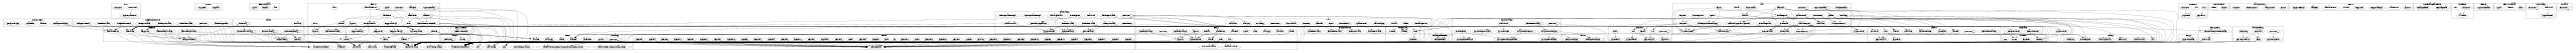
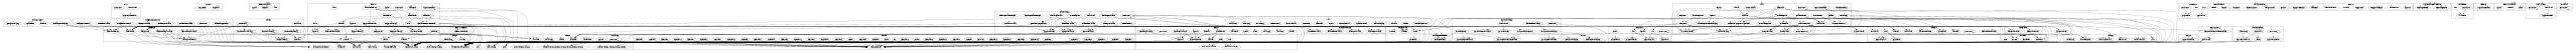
  strict digraph {
    n1 [label=setIsTrusted]
    "2560_requiresTrust"
    n3 [label=constructor]
    n4 [label=_msgData]
    n5 [label=_msgSender]
    n6 [label=name]
    n7 [label=decimals]
    n8 [label=symbol]
    n9 [label=notifyRedeemResult]
    n10 [label=constructor]
    n11 [label=addPendingOperator]
    n12 [label=initDepositStable]
    n13 [label=finishDepositStable]
    n14 [label=finishRedeemStable]
    n15 [label=initRedeemStable]
    n16 [label=notifyDepositResult]
    n17 [label=burn]
    "6032__burn"
    n19 [label=mint]
    "6032__mint"
    n21 [label=constructor]
    n22 [label=deposit]
    n23 [label=redeem]
    n24 [label=_sendLogPayload]
    n25 [label=logBytes27]
    n26 [label=logBytes31]
    n27 [label=logBytes7]
    n28 [label=logBytes12]
    n29 [label=logBytes8]
    n30 [label=logBytes9]
    n31 [label=logBytes4]
    n32 [label=logBytes11]
    n33 [label=logBytes17]
    n34 [label=logBytes30]
    n35 [label=logBytes14]
-   n36 [label=logBytes20]
    n37 [label=logBytes6]
    n38 [label=logBytes25]
    n39 [label=logBytes1]
    n40 [label=logBytes32]
    n41 [label=logBytes22]
    n42 [label=logBytes13]
    n43 [label=logString]
    n44 [label=logBytes]
    n45 [label=logBytes10]
    n46 [label=logBytes23]
    n47 [label=logBytes28]
    n48 [label=logUint]
    n49 [label=logBytes18]
    n50 [label=log]
    n51 [label=logInt]
    n52 [label=logBytes2]
    n53 [label=logBytes29]
    n54 [label=logBool]
    n55 [label=logBytes15]
    n56 [label=logAddress]
    n57 [label=logBytes21]
    n58 [label=logBytes16]
    n59 [label=logBytes3]
    n60 [label=logBytes19]
    n61 [label=logBytes24]
    n62 [label=logBytes5]
    n63 [label=logBytes26]
    n64 [label=sponsor]
    n65 [label=totalSponsored]
    n66 [label=forceUnsponsor]
    n67 [label=unsponsor]
    n68 [label=validPerc]
    n69 [label=percOf]
    n70 [label=percPoints]
    n71 [label=is100Perc]
    n72 [label=approve]
    n73 [label=transferFrom]
    n74 [label=setApprovalForAll]
    n75 [label=getApproved]
    n76 [label=ownerOf]
    n77 [label=safeTransferFrom]
    n78 [label=balanceOf]
    n79 [label=isApprovedForAll]
    n80 [label=toString]
    n81 [label=toHexString]
    n82 [label=exchange_underlying]
    n83 [label=addToken]
    n84 [label=updateRate]
    n85 [label=get_dy_underlying]
    n86 [label=constructor]
    n87 [label=increaseAllowance]
    n88 [label=_approve]
    "545__msgSender"
    n90 [label=allowance]
    n91 [label=_beforeTokenTransfer]
    n92 [label=_afterTokenTransfer]
    n93 [label=_burn]
    n94 [label=totalSupply]
    n95 [label=name]
    n96 [label=symbol]
    n97 [label=balanceOf]
    n98 [label=decreaseAllowance]
    n99 [label=_transfer]
    n100 [label=_mint]
    n101 [label=decimals]
    n102 [label=transfer]
    n103 [label=approve]
    n104 [label=constructor]
    n105 [label=transferFrom]
    n106 [label=setApprovalForAll]
    n107 [label=_setApprovalForAll]
    "1703__msgSender"
    n109 [label=supportsInterface]
    n110 [label=safeTransferFrom]
-   n111 [label=_verifyCallResult]
+   n111 [label=_isApprovedOrOwner]
    n112 [label=_safeTransfer]
    n113 [label=isApprovedForAll]
    n114 [label=constructor]
    n115 [label=_mint]
    n116 [label=_beforeTokenTransfer]
    n117 [label=_exists]
    n118 [label=_checkOnERC721Received]
    n119 [label=symbol]
    n120 [label=tokenURI]
    n121 [label=_baseURI]
    n122 [label=_transfer]
    n123 [label=ownerOf]
    n124 [label=_approve]
    n125 [label=approve]
    n126 [label=balanceOf]
    n127 [label=getApproved]
    n128 [label=_safeMint]
    n129 [label=transferFrom]
    n130 [label=name]
    n131 [label=_burn]
    n132 [label=onERC721Received]
    n133 [label=setExchangeRate]
    n134 [label=exchangeRateOf]
    n135 [label=sponsor]
    n136 [label=_transferAndCheckUnderlying]
    "4018__msgSender"
    n138 [label=forceUnsponsor]
    n139 [label=_unsponsor]
    n140 [label=updateInvested]
    n141 [label=investableAmount]
    "4018_requiresTrust"
    n143 [label=_withdraw]
    n144 [label=totalShares]
    n145 [label=_withdrawDeposit]
    n146 [label=totalUnderlyingMinusSponsored]
    n147 [label=_createClaim]
    n148 [label=_computeShares]
    n149 [label=_isIntegration]
    n150 [label=_blockTimestamp]
    n151 [label=constructor]
    n152 [label=totalUnderlying]
    n153 [label=_createDeposit]
    n154 [label=setInvestPerc]
    n155 [label=withdraw]
    n156 [label=setStrategy]
    n157 [label=_computeAmount]
    n158 [label=unsponsor]
    n159 [label=deposit]
    n160 [label=supportsInterface]
    n161 [label=forceWithdraw]
    n162 [label=yieldFor]
    n163 [label=claimYield]
    n164 [label=claimYield]
    "6323_onlyVault"
    n166 [label=constructor]
    n167 [label=onWithdraw]
    n168 [label=sharesOf]
    n169 [label=mint]
    "6323__mint"
    n171 [label=totalShares]
    n172 [label=addressToTokenID]
    n173 [label=_beforeTokenTransfer]
    n174 [label=principalOf]
    n175 [label=initRedeemStable]
    n176 [label=finishRedeemStable]
    n177 [label=finishDepositStable]
    n178 [label=initDepositStable]
    n179 [label=supportsInterface]
    n180 [label=doesContractImplementInterface]
    n181 [label=noThrowCall]
    n182 [label=constructor]
    n183 [label=deposits]
    n184 [label=mint]
    "6458_onlyVault"
    "6458__safeMint"
    n187 [label=exists]
    "6458__exists"
    n189 [label=burn]
    "6458__burn"
    n191 [label=constructor]
    "4414__mint"
    n193 [label=mint]
    n194 [label=supportsInterface]
    n195 [label=exchangeRateOf]
    n196 [label=name]
    n197 [label=tokenURI]
    n198 [label=symbol]
    n199 [label=onDepositMinted]
    n200 [label=onDepositBurned]
    n201 [label=withdrawAllToVault]
    n202 [label=_getUnderlyingBalance]
    n203 [label=initRedeemStable]
    n204 [label=_getAUstBalance]
    "5585_restricted"
    n206 [label=_getUstBalance]
    n207 [label=doHardWork]
    n208 [label=_initDepositStable]
    n209 [label=finishDepositStable]
    n210 [label=setPerfFeePct]
    n211 [label=investedAssets]
    n212 [label=constructor]
    n213 [label=withdrawToVault]
    n214 [label=depositOperationLength]
    n215 [label=finishRedeemStable]
    n216 [label=redeemOperationLength]
    n217 [label=increment]
    n218 [label=decrement]
    n219 [label=current]
    n220 [label=reset]
    n221 [label=constructor]
    "2651__msgSender"
    n223 [label=deployDCA]
    n224 [label=deploy]
    "2651_requiresTrust"
    n226 [label=deployVault]
    n227 [label=investableAmount]
    n228 [label=yieldFor]
    n229 [label=withdraw]
    n230 [label=totalUnderlying]
    n231 [label=updateInvested]
    n232 [label=minLockPeriod]
    n233 [label=deposit]
    n234 [label=claimYield]
    n235 [label=investPerc]
    n236 [label=forceWithdraw]
    n237 [label=setInvestPerc]
    n238 [label=setStrategy]
    n239 [label=underlying]
    n240 [label=totalShares]
    n241 [label=exchange_underlying]
    n242 [label=get_dy_underlying]
    n243 [label=doHardWork]
    "4836_restricted"
    n245 [label=constructor]
    n246 [label=safeTransferFrom]
    n247 [label=_callOptionalReturn]
    n248 [label=safeDecreaseAllowance]
    n249 [label=safeApprove]
    n250 [label=safeIncreaseAllowance]
    n251 [label=safeTransfer]
    n252 [label=approve]
    n253 [label=transferFrom]
    n254 [label=allowance]
    n255 [label=transfer]
    n256 [label=totalSupply]
    n257 [label=balanceOf]
    n258 [label=_swapUnderlyingToUst]
    "5872__getUnderlyingBalance"
    n260 [label=_swapUstToUnderlying]
    "5872__getUstBalance"
    n262 [label=finishRedeemStable]
    n263 [label=doHardWork]
    "5872__initDepositStable"
    "5872_restricted"
    n266 [label=investedAssets]
    "5872__getAUstBalance"
    n268 [label=constructor]
    n269 [label=functionCallWithValue]
    n270 [label=verifyCallResult]
    n271 [label=isContract]
    n272 [label=functionStaticCall]
    n273 [label=sendValue]
    n274 [label=functionCall]
    n275 [label=functionDelegateCall]
    n276 [label=vault]
    n277 [label=withdrawToVault]
    n278 [label=doHardWork]
    n279 [label=withdrawAllToVault]
    n280 [label=investedAssets]
    n281 [label=underlying]
    n282 [label=constructor]
    "require(bool)"
    "require(bool,string)"
    "staticcall(uint256,uint256,uint256,uint256,uint256,uint256)"
    "gas()"
    "abi.encodeWithSignature()"
    "type()"
    "revert(uint256,uint256)"
    "mload(uint256)"
    "revert(string)"
    "abi.encodePacked()"
    "mstore(uint256,uint256)"
    "create2(uint256,uint256,uint256,uint256)"
    "abi.encodeWithSelector()"
    "abi.decode()"
    "6458_ownerOf"
    "6323_ownerOf"
    subgraph cluster_1 {
      label=Trust
      n1
      "2560_requiresTrust"
      n3
    }
    subgraph cluster_2 {
      label=Context
      n4
      n5
    }
    subgraph cluster_3 {
      label=IERC20Metadata
      n6
      n7
      n8
    }
    subgraph cluster_4 {
      label=MockEthAnchorRouter
      n9
      n10
      n11
      n12
      n13
      n14
      n15
      n16
    }
    subgraph cluster_5 {
      label=TestERC20
      n17
      "6032__burn"
      n19
      "6032__mint"
      n21
    }
    subgraph cluster_6 {
      label=IConversionPool
      n22
      n23
    }
    subgraph cluster_7 {
      label=console
      n24
      n25
      n26
      n27
      n28
      n29
      n30
      n31
      n32
      n33
      n34
      n35
-     n36
      n37
      n38
      n39
      n40
      n41
      n42
      n43
      n44
      n45
      n46
      n47
      n48
      n49
      n50
      n51
      n52
      n53
      n54
      n55
      n56
      n57
      n58
      n59
      n60
      n61
      n62
      n63
    }
    subgraph cluster_8 {
      label=IVaultSponsoring
      n64
      n65
      n66
      n67
    }
    subgraph cluster_9 {
      label=PercentMath
      n68
      n69
      n70
      n71
    }
    subgraph cluster_10 {
      label=IERC721
      n72
      n73
      n74
      n75
      n76
      n77
      n78
      n79
    }
    subgraph cluster_11 {
      label=Strings
      n80
      n81
    }
    subgraph cluster_12 {
      label=MockCurvePool
      n82
      n83
      n84
      n85
    }
    subgraph cluster_13 {
      label=USTStrategy
      n86
    }
    subgraph cluster_14 {
      label=ERC20
      n87
      n88
      "545__msgSender"
      n90
      n91
      n92
      n93
      n94
      n95
      n96
      n97
      n98
      n99
      n100
      n101
      n102
      n103
      n104
      n105
    }
    subgraph cluster_15 {
      label=ERC721
      n106
      n107
      "1703__msgSender"
      n109
      n110
      n111
      n112
      n113
      n114
      n115
      n116
      n117
      n118
      n119
      n120
      n121
      n122
      n123
      n124
      n125
      n126
      n127
      n128
      n129
      n130
      n131
    }
    subgraph cluster_16 {
      label=IERC721Receiver
      n132
    }
    subgraph cluster_17 {
      label=MockExchangeRateFeeder
      n133
      n134
    }
    subgraph cluster_18 {
      label=Vault
      n135
      n136
      "4018__msgSender"
      n138
      n139
      n140
      n141
      "4018_requiresTrust"
      n143
      n144
      n145
      n146
      n147
      n148
      n149
      n150
      n151
      n152
      n153
      n154
      n155
      n156
      n157
      n158
      n159
      n160
      n161
      n162
      n163
    }
    subgraph cluster_19 {
      label=Claimers
      n164
      "6323_onlyVault"
      n166
      n167
      n168
      n169
      "6323__mint"
      n171
      n172
      n173
      n174
    }
    subgraph cluster_20 {
      label=IEthAnchorRouter
      n175
      n176
      n177
      n178
    }
    subgraph cluster_21 {
      label=ERC165
      n179
    }
    subgraph cluster_22 {
      label=ERC165Query
      n180
      n181
    }
    subgraph cluster_23 {
      label=Depositors
      n182
      n183
      n184
      "6458_onlyVault"
      "6458__safeMint"
      n187
      "6458__exists"
      n189
      "6458__burn"
    }
    subgraph cluster_24 {
      label=MockERC20
      n191
      "4414__mint"
      n193
    }
    subgraph cluster_25 {
      label=IERC165
      n194
    }
    subgraph cluster_26 {
      label=IExchangeRateFeeder
      n195
    }
    subgraph cluster_27 {
      label=IERC721Metadata
      n196
      n197
      n198
    }
    subgraph cluster_28 {
      label=IIntegration
      n199
      n200
    }
    subgraph cluster_29 {
      label=BaseStrategy
      n201
      n202
      n203
      n204
      "5585_restricted"
      n206
      n207
      n208
      n209
      n210
      n211
      n212
      n213
      n214
      n215
      n216
    }
    subgraph cluster_30 {
      label=Counters
      n217
      n218
      n219
      n220
    }
    subgraph cluster_31 {
      label=SandclockFactory
      n221
      "2651__msgSender"
      n223
      n224
      "2651_requiresTrust"
      n226
    }
    subgraph cluster_32 {
      label=IVault
      n227
      n228
      n229
      n230
      n231
      n232
      n233
      n234
      n235
      n236
      n237
      n238
      n239
      n240
    }
    subgraph cluster_33 {
      label=ICurve
      n241
      n242
    }
    subgraph cluster_34 {
      label=MockStrategy
      n243
      "4836_restricted"
      n245
    }
    subgraph cluster_35 {
      label=SafeERC20
      n246
      n247
      n248
      n249
      n250
      n251
    }
    subgraph cluster_36 {
      label=IERC20
      n252
      n253
      n254
      n255
      n256
      n257
    }
    subgraph cluster_37 {
      label=NonUSTStrategy
      n258
      "5872__getUnderlyingBalance"
      n260
      "5872__getUstBalance"
      n262
      n263
      "5872__initDepositStable"
      "5872_restricted"
      n266
      "5872__getAUstBalance"
      n268
    }
    subgraph cluster_38 {
      label=Address
      n269
      n270
      n271
      n272
      n273
      n274
      n275
    }
    subgraph cluster_39 {
      label=IStrategy
      n276
      n277
      n278
      n279
      n280
      n281
    }
    subgraph cluster_40 {
      label=MockVault
      n282
    }
    subgraph cluster_41 {
      label="[Solidity]"
      "require(bool)"
      "require(bool,string)"
      "staticcall(uint256,uint256,uint256,uint256,uint256,uint256)"
      "gas()"
      "abi.encodeWithSignature()"
      "type()"
      "revert(uint256,uint256)"
      "mload(uint256)"
      "revert(string)"
      "abi.encodePacked()"
      "mstore(uint256,uint256)"
      "create2(uint256,uint256,uint256,uint256)"
      "abi.encodeWithSelector()"
      "abi.decode()"
    }
    n1 -> "2560_requiresTrust"
    n9 -> n246
    n9 -> "require(bool)"
    n10 -> "require(bool,string)"
    n11 -> "require(bool,string)"
    n12 -> n246
    n12 -> "require(bool)"
    n13 -> n251
    n13 -> "require(bool)"
    n14 -> n251
    n14 -> "require(bool)"
    n15 -> n246
    n15 -> "require(bool)"
    n16 -> n246
    n16 -> "abi.decode()"
    n17 -> "6032__burn"
    n19 -> "6032__mint"
    n21 -> "6032__mint"
    n24 -> "staticcall(uint256,uint256,uint256,uint256,uint256,uint256)"
    n24 -> "gas()"
    n25 -> n24
    n25 -> "abi.encodeWithSignature()"
    n26 -> n24
    n26 -> "abi.encodeWithSignature()"
    n27 -> n24
    n27 -> "abi.encodeWithSignature()"
    n28 -> n24
    n28 -> "abi.encodeWithSignature()"
    n29 -> n24
    n29 -> "abi.encodeWithSignature()"
    n30 -> n24
    n30 -> "abi.encodeWithSignature()"
    n31 -> n24
    n31 -> "abi.encodeWithSignature()"
    n32 -> n24
    n32 -> "abi.encodeWithSignature()"
    n33 -> n24
    n33 -> "abi.encodeWithSignature()"
    n34 -> n24
    n34 -> "abi.encodeWithSignature()"
    n35 -> n24
    n35 -> "abi.encodeWithSignature()"
-   n36 -> n24
-   n36 -> "abi.encodeWithSignature()"
    n37 -> n24
    n37 -> "abi.encodeWithSignature()"
    n38 -> n24
    n38 -> "abi.encodeWithSignature()"
    n39 -> n24
    n40 -> n24
    n40 -> "abi.encodeWithSignature()"
    n41 -> n24
    n41 -> "abi.encodeWithSignature()"
    n42 -> n24
    n42 -> "abi.encodeWithSignature()"
    n43 -> n24
    n43 -> "abi.encodeWithSignature()"
    n44 -> n24
    n44 -> "abi.encodeWithSignature()"
    n45 -> n24
    n45 -> "abi.encodeWithSignature()"
    n46 -> n24
    n46 -> "abi.encodeWithSignature()"
    n47 -> n24
    n47 -> "abi.encodeWithSignature()"
    n48 -> n24
    n48 -> "abi.encodeWithSignature()"
    n49 -> n24
    n49 -> "abi.encodeWithSignature()"
    n50 -> n24
    n50 -> "abi.encodeWithSignature()"
    n51 -> n24
    n51 -> "abi.encodeWithSignature()"
    n52 -> n24
    n52 -> "abi.encodeWithSignature()"
    n53 -> n24
    n53 -> "abi.encodeWithSignature()"
    n54 -> n24
    n54 -> "abi.encodeWithSignature()"
    n55 -> n24
    n55 -> "abi.encodeWithSignature()"
    n56 -> n24
    n56 -> "abi.encodeWithSignature()"
    n57 -> n24
    n57 -> "abi.encodeWithSignature()"
    n58 -> n24
    n58 -> "abi.encodeWithSignature()"
    n59 -> n24
    n59 -> "abi.encodeWithSignature()"
    n60 -> n24
    n60 -> "abi.encodeWithSignature()"
    n61 -> n24
    n61 -> "abi.encodeWithSignature()"
    n62 -> n24
    n62 -> "abi.encodeWithSignature()"
    n63 -> n24
    n63 -> "abi.encodeWithSignature()"
    n69 -> n70
    n81 -> n81
    n81 -> "require(bool,string)"
    n82 -> n246
    n82 -> n251
    n82 -> "require(bool)"
    n86 -> n86
    n86 -> "require(bool,string)"
    n87 -> n88
    n87 -> "545__msgSender"
    n88 -> "require(bool,string)"
    n93 -> n91
    n93 -> n92
    n93 -> "require(bool,string)"
    n98 -> n88
    n98 -> "545__msgSender"
    n98 -> "require(bool,string)"
    n99 -> n91
    n99 -> n92
    n99 -> "require(bool,string)"
    n100 -> n91
    n100 -> n92
    n100 -> "require(bool,string)"
    n102 -> "545__msgSender"
    n102 -> n99
    n103 -> n88
    n103 -> "545__msgSender"
    n105 -> n88
    n105 -> "545__msgSender"
    n105 -> n99
    n105 -> "require(bool,string)"
    n106 -> n107
    n106 -> "1703__msgSender"
    n107 -> "require(bool,string)"
    n109 -> n109
    n109 -> "type()"
    n110 -> "1703__msgSender"
    n110 -> n110
    n110 -> n111
    n110 -> n112
    n110 -> "require(bool,string)"
    n111 -> n113
    n111 -> n117
    n111 -> n123
    n111 -> n127
    n111 -> "require(bool,string)"
    n112 -> n118
    n112 -> n122
    n112 -> "require(bool,string)"
    n115 -> n116
    n115 -> n117
    n115 -> "require(bool,string)"
    n118 -> "1703__msgSender"
    n118 -> n132
    n118 -> n271
    n118 -> "revert(uint256,uint256)"
    n118 -> "mload(uint256)"
    n118 -> "revert(string)"
    n120 -> n80
    n120 -> n117
    n120 -> n121
    n120 -> "require(bool,string)"
    n120 -> "abi.encodePacked()"
    n122 -> n116
    n122 -> n123
    n122 -> n124
    n122 -> "require(bool,string)"
    n123 -> "require(bool,string)"
    n124 -> n123
    n125 -> "1703__msgSender"
    n125 -> n113
    n125 -> n123
    n125 -> n124
    n125 -> "require(bool,string)"
    n126 -> "require(bool,string)"
    n127 -> n117
    n127 -> "require(bool,string)"
    n128 -> n115
    n128 -> n118
    n128 -> n128
    n128 -> "require(bool,string)"
    n129 -> "1703__msgSender"
    n129 -> n111
    n129 -> n122
    n129 -> "require(bool,string)"
    n131 -> n116
    n131 -> n123
    n131 -> n124
    n135 -> n136
    n135 -> "4018__msgSender"
    n135 -> n184
    n135 -> "require(bool,string)"
    n136 -> n152
    n136 -> n246
    n136 -> "require(bool,string)"
    n138 -> n139
    n139 -> "4018__msgSender"
    n139 -> n152
    n139 -> n183
    n139 -> n189
    n139 -> n251
    n139 -> "require(bool,string)"
    n139 -> "6458_ownerOf"
    n140 -> n141
    n140 -> "4018_requiresTrust"
    n140 -> n251
    n140 -> n278
    n140 -> "require(bool,string)"
    n141 -> n69
    n141 -> n152
    n141 -> n280
    n143 -> n144
    n143 -> n145
    n143 -> n146
    n143 -> n251
    n144 -> n171
    n145 -> "4018__msgSender"
    n145 -> n148
    n145 -> n149
    n145 -> n157
    n145 -> n167
    n145 -> n168
    n145 -> n183
    n145 -> n189
    n145 -> n200
    n145 -> "require(bool)"
    n145 -> "require(bool,string)"
    n145 -> "6458_ownerOf"
    n145 -> "6323_ownerOf"
    n146 -> n152
    n147 -> n69
    n147 -> "4018__msgSender"
    n147 -> n148
    n147 -> n149
    n147 -> n169
    n147 -> n184
    n147 -> n199
    n147 -> "require(bool)"
    n148 -> "require(bool,string)"
    n149 -> n180
    n149 -> "type()"
    n151 -> n68
    n151 -> n151
    n151 -> "require(bool,string)"
    n152 -> n257
    n152 -> n280
    n153 -> n71
    n153 -> n144
    n153 -> n146
    n153 -> n147
    n153 -> n217
    n153 -> n219
    n153 -> "require(bool,string)"
    n154 -> n68
    n154 -> "4018_requiresTrust"
    n154 -> "require(bool,string)"
    n155 -> n143
    n156 -> "4018_requiresTrust"
    n156 -> n276
    n156 -> n280
    n156 -> "require(bool,string)"
    n158 -> n139
    n159 -> n136
    n159 -> "4018__msgSender"
    n159 -> n153
    n160 -> n160
    n160 -> "type()"
    n161 -> n143
    n162 -> n144
    n162 -> n146
    n162 -> n157
    n162 -> n168
    n162 -> n172
    n162 -> n174
    n163 -> "4018__msgSender"
    n163 -> n144
    n163 -> n146
    n163 -> n148
    n163 -> n157
    n163 -> n162
    n163 -> n164
    n163 -> n251
    n164 -> "6323_onlyVault"
    n166 -> n166
    n167 -> "6323_onlyVault"
    n169 -> "6323_onlyVault"
    n169 -> "6323__mint"
    n169 -> n217
    n169 -> n219
    n173 -> "require(bool,string)"
    n179 -> "type()"
    n180 -> n181
    n181 -> "staticcall(uint256,uint256,uint256,uint256,uint256,uint256)"
    n181 -> "mload(uint256)"
    n181 -> "mstore(uint256,uint256)"
    n182 -> n182
    n184 -> "6458_onlyVault"
    n184 -> "6458__safeMint"
    n184 -> n217
    n184 -> n219
    n187 -> "6458__exists"
    n189 -> "6458_onlyVault"
    n189 -> "6458__burn"
    n191 -> "4414__mint"
    n193 -> "4414__mint"
    n201 -> n202
    n201 -> n203
    n201 -> n204
    n201 -> "5585_restricted"
    n201 -> n251
    n202 -> n257
    n203 -> n175
    n203 -> n204
    n203 -> "5585_restricted"
    n203 -> "require(bool,string)"
    n204 -> n257
    n204 -> "abi.encodeWithSignature()"
    n206 -> n257
    n207 -> "5585_restricted"
    n207 -> n208
    n208 -> n178
    n208 -> n206
    n208 -> "require(bool,string)"
    n209 -> n177
    n209 -> "require(bool,string)"
    n210 -> n68
    n210 -> "5585_restricted"
    n210 -> "require(bool,string)"
    n211 -> n195
    n211 -> n202
    n211 -> n204
    n212 -> n68
    n212 -> n212
    n212 -> n239
    n212 -> n249
    n212 -> "require(bool,string)"
    n213 -> "5585_restricted"
    n213 -> n251
    n215 -> n69
    n215 -> n176
    n215 -> n204
    n215 -> n206
    n215 -> n251
    n215 -> "require(bool,string)"
    n218 -> "require(bool,string)"
    n221 -> n221
    n221 -> "2651__msgSender"
    n223 -> n224
    n223 -> "2651_requiresTrust"
    n224 -> "revert(uint256,uint256)"
    n224 -> "mload(uint256)"
    n224 -> "create2(uint256,uint256,uint256,uint256)"
    n226 -> n224
    n226 -> "2651_requiresTrust"
    n243 -> "4836_restricted"
    n245 -> n245
    n246 -> n247
    n246 -> "abi.encodeWithSelector()"
    n247 -> n274
    n247 -> "require(bool,string)"
    n247 -> "abi.decode()"
    n248 -> n247
    n248 -> n254
    n248 -> "require(bool,string)"
    n248 -> "abi.encodeWithSelector()"
    n249 -> n247
    n249 -> n254
    n249 -> "require(bool,string)"
    n249 -> "abi.encodeWithSelector()"
    n250 -> n247
    n250 -> n254
    n250 -> "abi.encodeWithSelector()"
    n251 -> n247
    n251 -> "abi.encodeWithSelector()"
    n258 -> n241
    n258 -> "5872__getUnderlyingBalance"
    n260 -> n241
    n260 -> "5872__getUstBalance"
    n262 -> n260
    n262 -> n262
    n263 -> n258
    n263 -> "5872__initDepositStable"
    n263 -> "5872_restricted"
    n266 -> n195
    n266 -> n242
    n266 -> "5872__getUnderlyingBalance"
    n266 -> "5872__getAUstBalance"
    n268 -> n249
    n268 -> n268
    n268 -> "require(bool,string)"
    n269 -> n269
    n269 -> n270
    n269 -> n271
    n269 -> "require(bool,string)"
    n270 -> "revert(uint256,uint256)"
    n270 -> "mload(uint256)"
    n270 -> "revert(string)"
    n272 -> n270
    n272 -> n271
    n272 -> n272
    n272 -> "require(bool,string)"
    n273 -> "require(bool,string)"
    n274 -> n269
    n274 -> n274
    n275 -> n270
    n275 -> n271
    n275 -> n275
    n275 -> "require(bool,string)"
    n282 -> n282
  }
